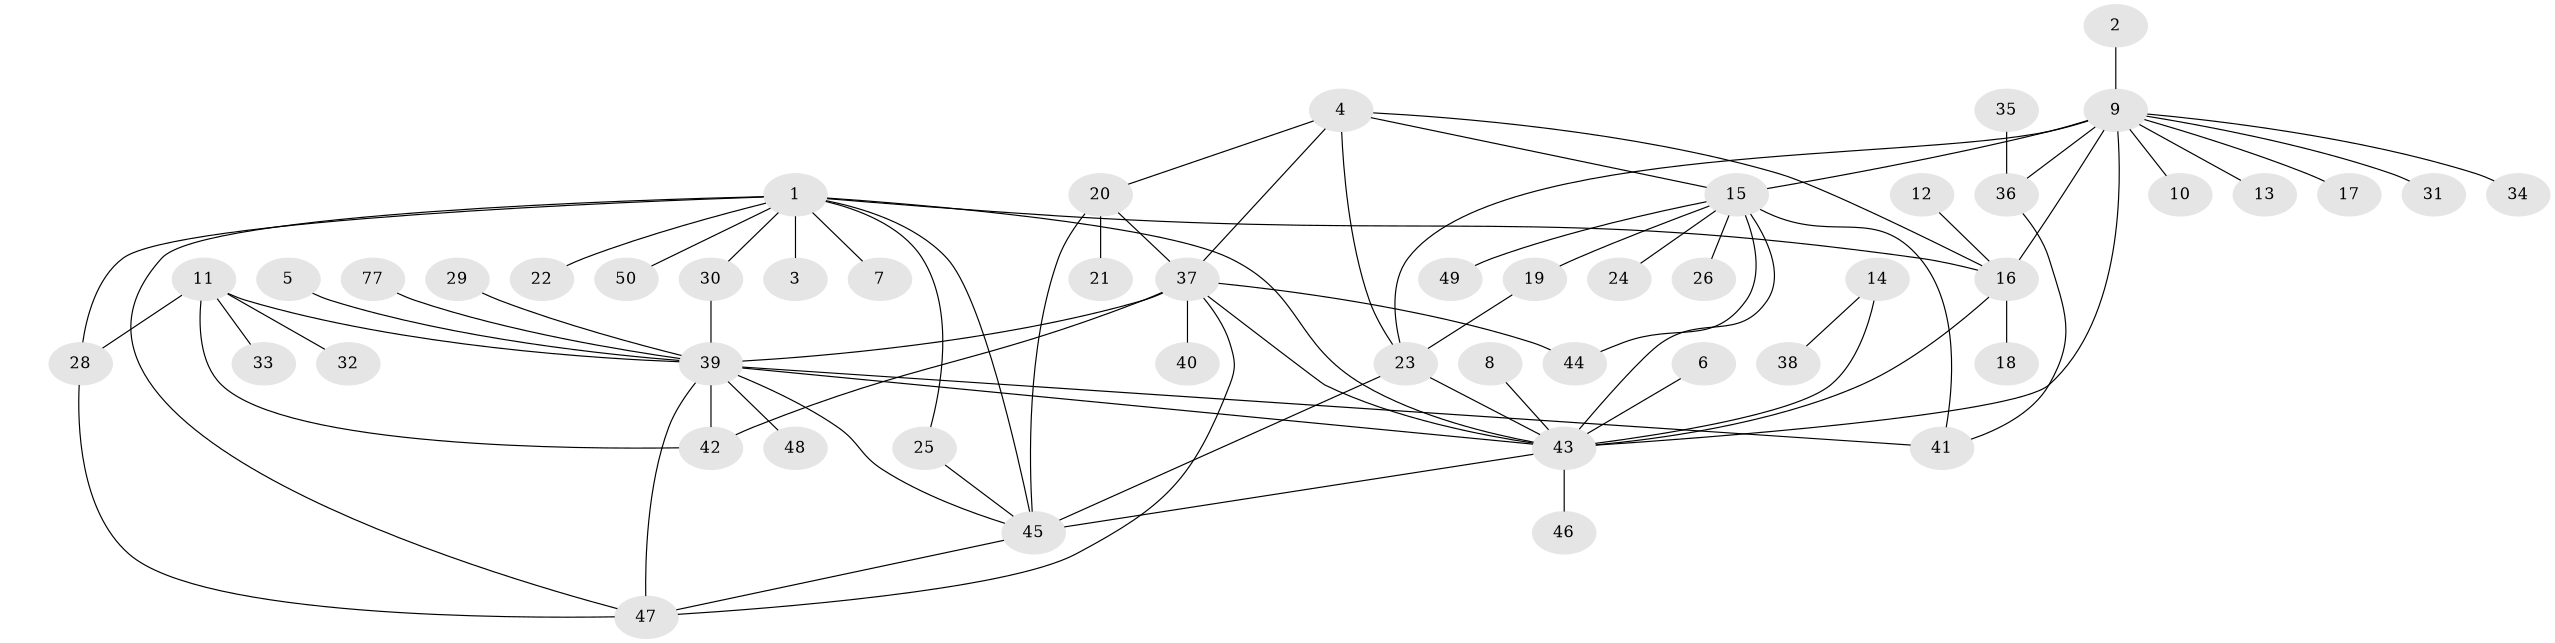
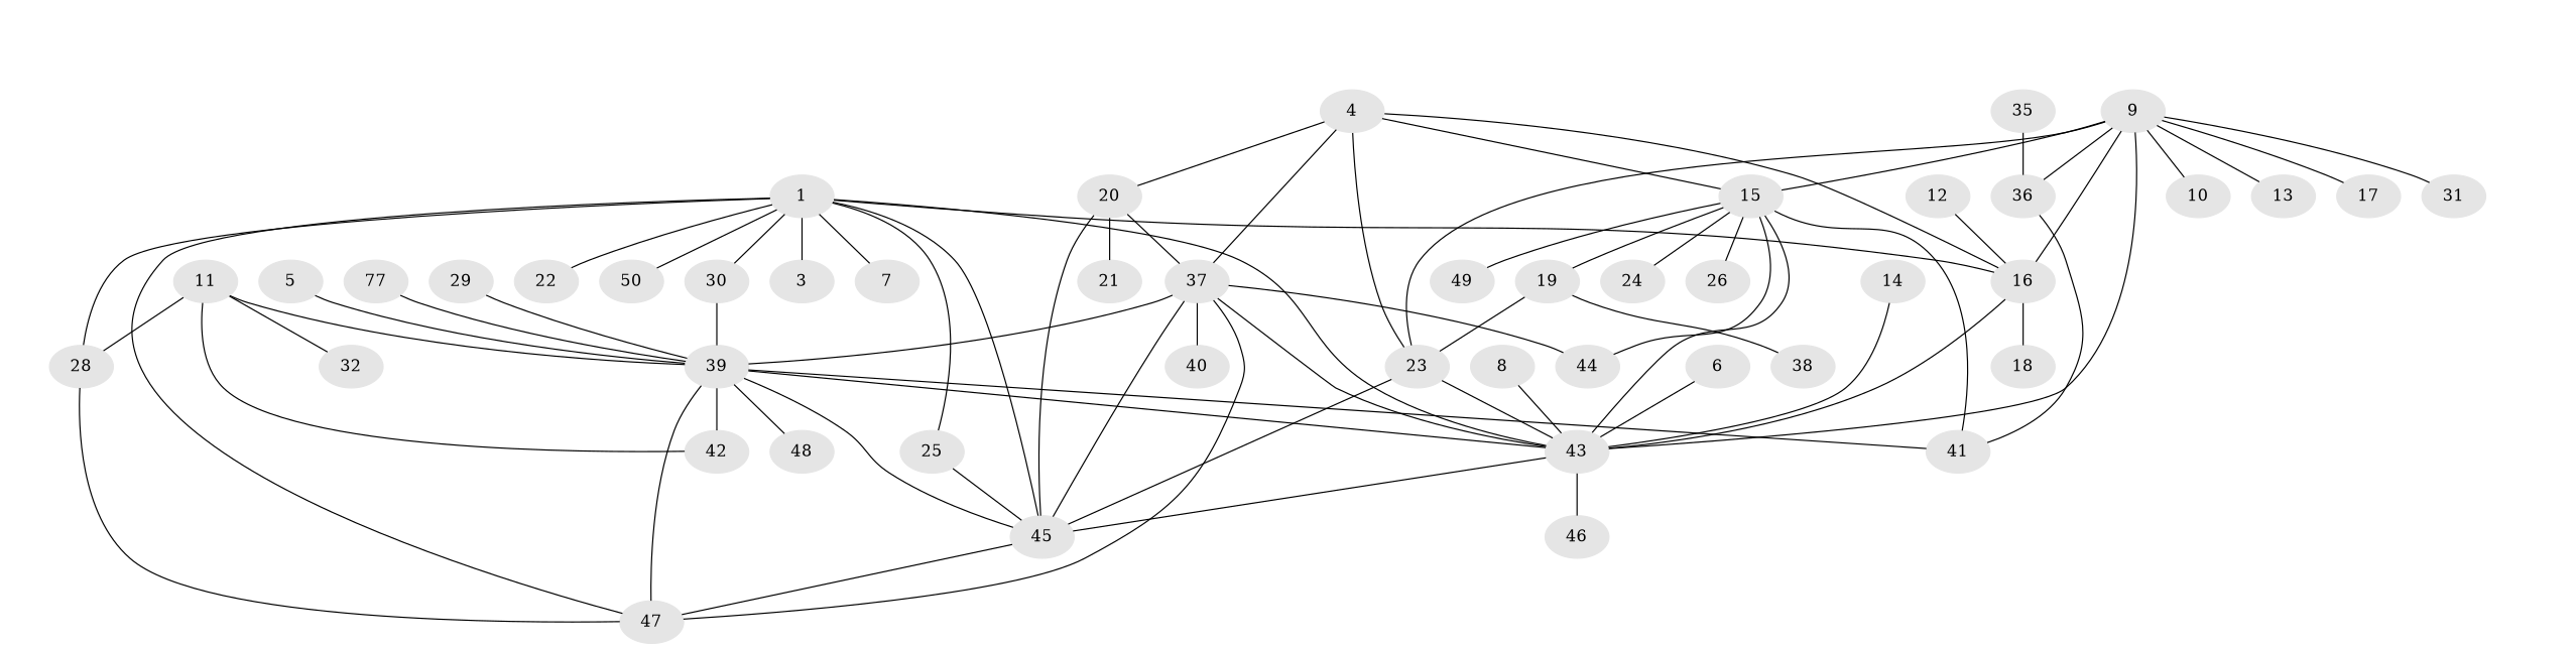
  graph {
    node [color=gray90 style=filled]
    edge [weight=1.0]
    1
    3
    7
    16
    22
    25
    28
    30
    43
    45
    47
    50
    18
    39
    46
-   2
    9
    15
    23
    10
    13
    17
    31
-   34
    36
    4
    20
    37
    19
    24
    26
    41
    49
    44
    21
    42
    40
    5
    48
    6
    8
    11
    32
-   33
    12
    14
    38
    n48 [label=77]
    29
    35
    1 -- 3
    1 -- 7
    1 -- 16
    1 -- 22
    1 -- 25
    1 -- 28
    1 -- 30
    1 -- 43
    1 -- 45
    1 -- 47
    1 -- 50
    16 -- 43 [weight=2.0]
    16 -- 18
    25 -- 45
    28 -- 47
    30 -- 39
    43 -- 45
    43 -- 46
    45 -- 47
    39 -- 43
    39 -- 45
    39 -- 47
    39 -- 41
    39 -- 42
    39 -- 48
-   2 -- 9
    9 -- 16
    9 -- 43
    9 -- 15
    9 -- 23 [weight=2.0]
    9 -- 10
    9 -- 13
    9 -- 17
    9 -- 31
-   9 -- 34
    9 -- 36
    15 -- 43
    15 -- 19
    15 -- 24
    15 -- 26
    15 -- 41 [weight=2.0]
    15 -- 49
    15 -- 44
    23 -- 43
    23 -- 45
    36 -- 41
    4 -- 16
    4 -- 15
    4 -- 23
    4 -- 20
    4 -- 37
    20 -- 45 [weight=2.0]
    20 -- 37
    20 -- 21
    37 -- 43
    37 -- 47
    37 -- 39
    37 -- 44
-   37 -- 42
+   37 -- 45
    37 -- 40
    19 -- 23
-   14 -- 38
+   19 -- 38
    5 -- 39
    6 -- 43
    8 -- 43
    11 -- 28
    11 -- 39
    11 -- 42
    11 -- 32
-   11 -- 33
    12 -- 16
    14 -- 43
    n48 -- 39
    29 -- 39
    35 -- 36
  }
